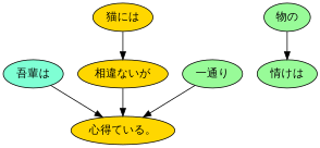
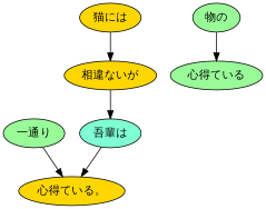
  digraph {
    fontname=Merriweather
    node [fillcolor=gold fontname=Merriweather style=filled]
    edge [fontname=Merriweather]
    n1 [fillcolor=aquamarine label="吾輩は"]
    n2 [label="心得ている。"]
    n3 [label="猫には"]
    n4 [label="相違ないが"]
    n5 [fillcolor=palegreen label="物の"]
-   n6 [fillcolor=palegreen label="情けは"]
+   n6 [fillcolor=palegreen label="心得ている"]
    n7 [fillcolor=palegreen label="一通り"]
    n1 -> n2
    n3 -> n4
-   n4 -> n2
+   n4 -> n1
    n5 -> n6
    n7 -> n2
  }
